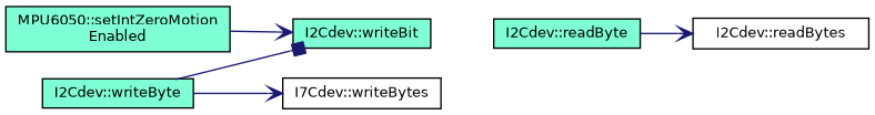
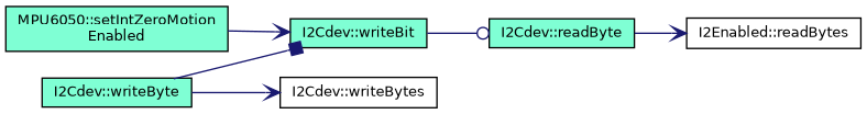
  digraph {
    rankdir=LR
    node [color=black fillcolor=aquamarine fontname=Helvetica fontsize=10 shape=record style=filled]
    edge [arrowhead=vee color=midnightblue fontname=Helvetica fontsize=10 labelfontname=Helvetica labelfontsize=10 style=solid]
    n1 [fontcolor=black height=0.2 label="MPU6050::setIntZeroMotion\lEnabled" width=0.4]
    n2 [height=0.2 label="I2Cdev::writeBit" width=0.4]
    n3 [height=0.2 label="I2Cdev::readByte" width=0.4]
-   n4 [fillcolor=white height=0.2 label="I2Cdev::readBytes" width=0.4]
+   n4 [fillcolor=white height=0.2 label="I2Enabled::readBytes" width=0.4]
    n5 [height=0.2 label="I2Cdev::writeByte" width=0.4]
-   n6 [fillcolor=white height=0.2 label="I7Cdev::writeBytes" width=0.4]
+   n6 [fillcolor=white height=0.2 label="I2Cdev::writeBytes" width=0.4]
    n1 -> n2
+   n2 -> n3 [arrowhead=odot]
    n3 -> n4
    n5 -> n2 [arrowhead=box]
    n5 -> n6
  }
